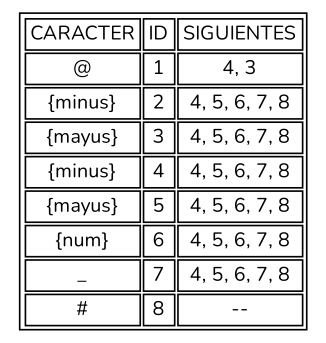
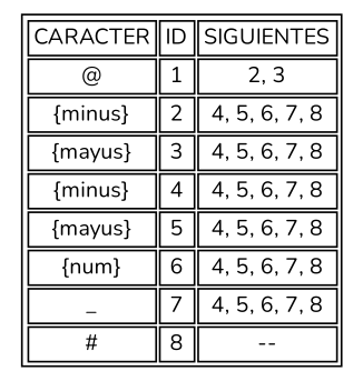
  digraph {
    fontname=Nunito
-   n1 [fontsize=12 label=<<TABLE BORDER="1"><TR><TD>CARACTER</TD><TD>ID</TD><TD>SIGUIENTES</TD></TR><TR> <TD>@</TD><TD>1</TD><TD>4, 3</TD> </TR><TR> <TD>{minus}</TD><TD>2</TD><TD>4, 5, 6, 7, 8</TD> </TR><TR> <TD>{mayus}</TD><TD>3</TD><TD>4, 5, 6, 7, 8</TD> </TR><TR> <TD>{minus}</TD><TD>4</TD><TD>4, 5, 6, 7, 8</TD> </TR><TR> <TD>{mayus}</TD><TD>5</TD><TD>4, 5, 6, 7, 8</TD> </TR><TR> <TD>{num}</TD><TD>6</TD><TD>4, 5, 6, 7, 8</TD> </TR><TR> <TD>_</TD><TD>7</TD><TD>4, 5, 6, 7, 8</TD> </TR><TR> <TD>#</TD><TD>8</TD><TD>--</TD> </TR></TABLE>> shape=plaintext fontname=Nunito]
+   n1 [fontsize=12 label=<<TABLE BORDER="1"><TR><TD>CARACTER</TD><TD>ID</TD><TD>SIGUIENTES</TD></TR><TR> <TD>@</TD><TD>1</TD><TD>2, 3</TD> </TR><TR> <TD>{minus}</TD><TD>2</TD><TD>4, 5, 6, 7, 8</TD> </TR><TR> <TD>{mayus}</TD><TD>3</TD><TD>4, 5, 6, 7, 8</TD> </TR><TR> <TD>{minus}</TD><TD>4</TD><TD>4, 5, 6, 7, 8</TD> </TR><TR> <TD>{mayus}</TD><TD>5</TD><TD>4, 5, 6, 7, 8</TD> </TR><TR> <TD>{num}</TD><TD>6</TD><TD>4, 5, 6, 7, 8</TD> </TR><TR> <TD>_</TD><TD>7</TD><TD>4, 5, 6, 7, 8</TD> </TR><TR> <TD>#</TD><TD>8</TD><TD>--</TD> </TR></TABLE>> shape=plaintext fontname=Nunito]
  }
